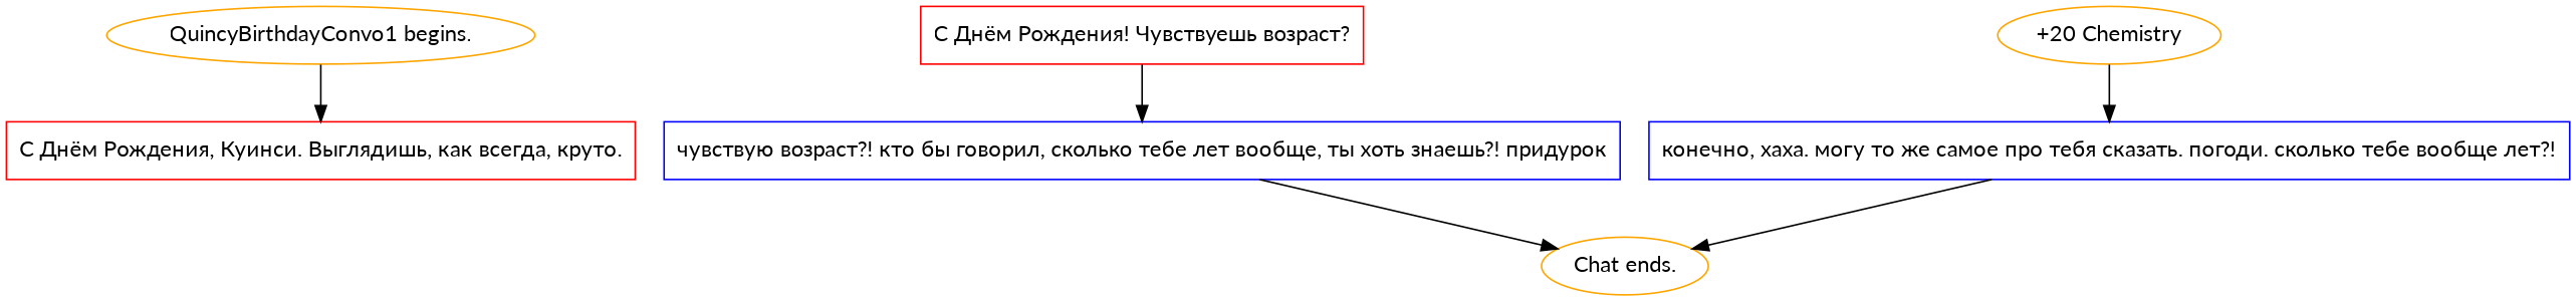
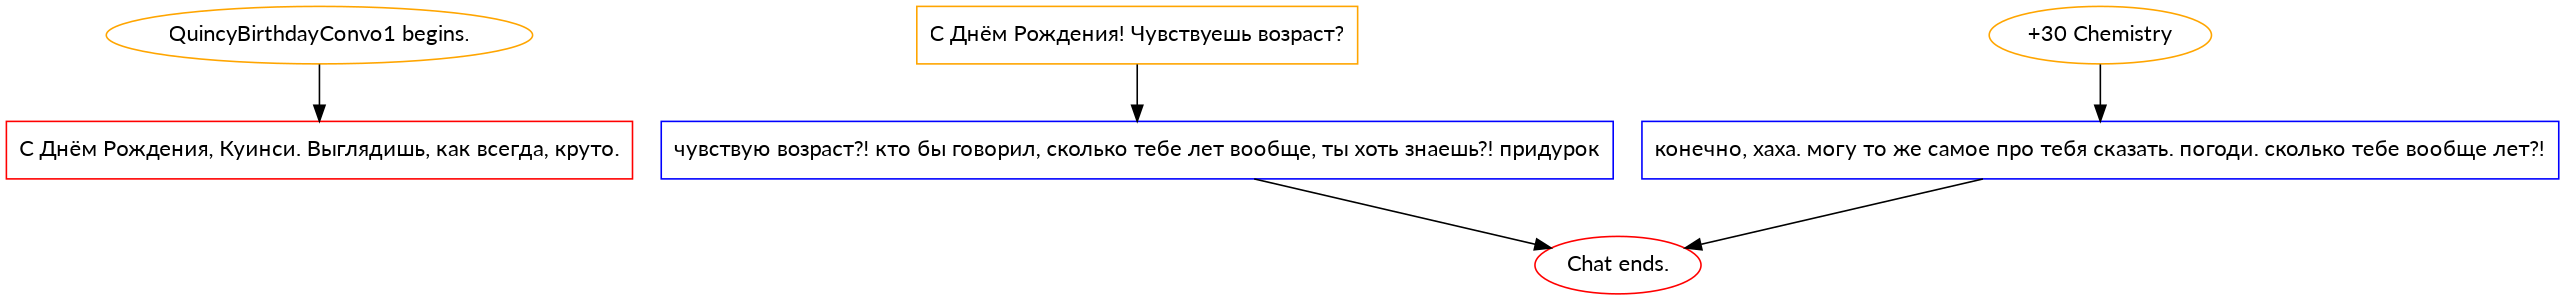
  digraph {
    fontname=Lato
    node [color=orange fontname=Lato shape=box]
    edge [fontname=Lato]
    "QuincyBirthdayConvo1 begins." [shape=""]
    n2 [color=red label="С Днём Рождения, Куинси. Выглядишь, как всегда, круто."]
-   n3 [color=red label="С Днём Рождения! Чувствуешь возраст?"]
+   n3 [label="С Днём Рождения! Чувствуешь возраст?"]
    n4 [color=blue label="чувствую возраст?! кто бы говорил, сколько тебе лет вообще, ты хоть знаешь?! придурок"]
-   n5 [label="+20 Chemistry" shape=""]
+   n5 [label="+30 Chemistry" shape=""]
    n6 [color=blue label="конечно, хаха. могу то же самое про тебя сказать. погоди. сколько тебе вообще лет?!"]
-   "Chat ends." [shape=""]
+   "Chat ends." [color=red shape=""]
    "QuincyBirthdayConvo1 begins." -> n2
    n3 -> n4
    n4 -> "Chat ends."
    n5 -> n6
    n6 -> "Chat ends."
  }
